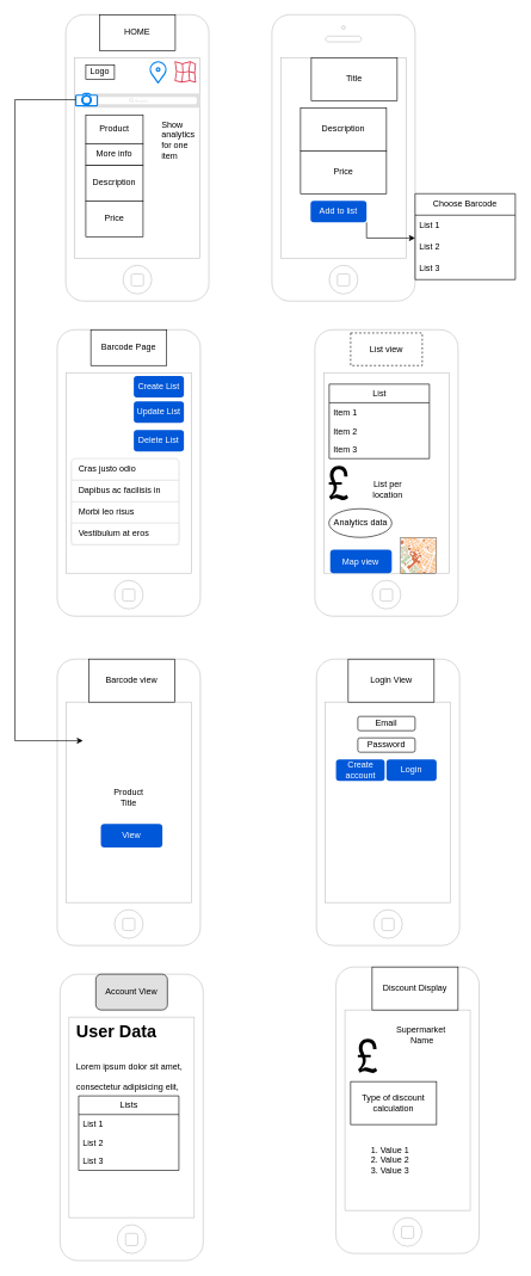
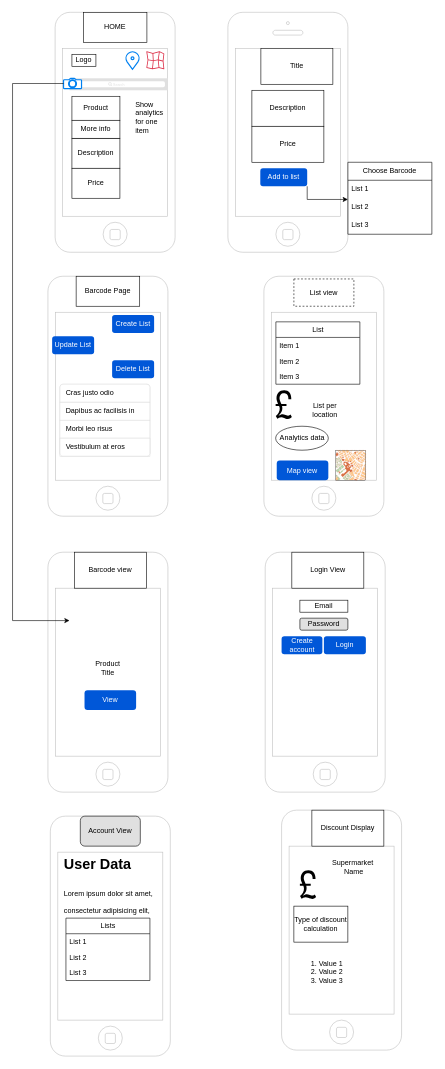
  <mxCell id="0" />
  <mxCell id="1" parent="0" />
  <mxCell id="2" value="" style="html=1;verticalLabelPosition=bottom;labelBackgroundColor=#ffffff;verticalAlign=top;shadow=0;dashed=0;strokeWidth=1;shape=mxgraph.ios7.misc.iphone;strokeColor=#c0c0c0;" vertex="1" parent="1"><mxGeometry x="91" y="20" width="200" height="400" as="geometry" /></mxCell>
  <mxCell id="3" value="" style="shape=rect;fillColor=#e0e0e0;strokeColor=none;" vertex="1" parent="1"><mxGeometry x="115" y="130" width="164" height="20" as="geometry" /></mxCell>
  <mxCell id="4" value="" style="html=1;strokeWidth=1;shadow=0;dashed=0;shape=mxgraph.ios7ui.marginRect;rx=3;ry=3;rectMargin=5;strokeColor=none;" vertex="1" parent="3"><mxGeometry width="164" height="20" as="geometry" /></mxCell>
  <mxCell id="5" value="Search" style="shape=mxgraph.ios7.icons.looking_glass;strokeColor=#e0e0e0;fillColor=none;fontColor=#e0e0e0;labelPosition=right;verticalLabelPosition=middle;align=left;verticalAlign=middle;fontSize=6;fontStyle=0;spacingTop=2;sketch=0;html=1;" vertex="1" parent="3"><mxGeometry x="0.5" y="0.5" width="6" height="6" relative="1" as="geometry"><mxPoint x="-17" y="-3" as="offset" /></mxGeometry></mxCell>
  <mxCell id="6" value="" style="html=1;verticalLabelPosition=bottom;align=center;labelBackgroundColor=#ffffff;verticalAlign=top;strokeWidth=2;strokeColor=#0080F0;shadow=0;dashed=0;shape=mxgraph.ios7.icons.camera;" vertex="1" parent="3"><mxGeometry x="-10" width="30" height="17.4" as="geometry" /></mxCell>
  <mxCell id="7" value="Product" style="rounded=0;whiteSpace=wrap;html=1;" vertex="1" parent="1"><mxGeometry x="119" y="160" width="80" height="40" as="geometry" /></mxCell>
  <mxCell id="8" value="Description&lt;br&gt;" style="rounded=0;whiteSpace=wrap;html=1;" vertex="1" parent="1"><mxGeometry x="119" y="230" width="80" height="50" as="geometry" /></mxCell>
  <mxCell id="9" value="Price" style="rounded=0;whiteSpace=wrap;html=1;" vertex="1" parent="1"><mxGeometry x="119" y="280" width="80" height="50" as="geometry" /></mxCell>
  <mxCell id="10" value="" style="sketch=0;outlineConnect=0;fontColor=#232F3E;gradientColor=none;fillColor=#DD344C;strokeColor=none;dashed=0;verticalLabelPosition=bottom;verticalAlign=top;align=center;html=1;fontSize=12;fontStyle=0;aspect=fixed;shape=mxgraph.aws4.location_service_map;" vertex="1" parent="1"><mxGeometry x="243" y="85" width="30" height="30" as="geometry" /></mxCell>
  <mxCell id="11" value="More info" style="rounded=0;whiteSpace=wrap;html=1;" vertex="1" parent="1"><mxGeometry x="119" y="200" width="80" height="30" as="geometry" /></mxCell>
  <mxCell id="12" value="Logo" style="rounded=0;whiteSpace=wrap;html=1;" vertex="1" parent="1"><mxGeometry x="119" y="90" width="40" height="20" as="geometry" /></mxCell>
  <mxCell id="13" value="" style="html=1;verticalLabelPosition=bottom;align=center;labelBackgroundColor=#ffffff;verticalAlign=top;strokeWidth=2;strokeColor=#0080F0;shadow=0;dashed=0;shape=mxgraph.ios7.icons.location;" vertex="1" parent="1"><mxGeometry x="208" y="85" width="24" height="30" as="geometry" /></mxCell>
  <mxCell id="14" value="" style="html=1;verticalLabelPosition=bottom;labelBackgroundColor=#ffffff;verticalAlign=top;shadow=0;dashed=0;strokeWidth=1;shape=mxgraph.ios7.misc.iphone;strokeColor=#c0c0c0;" vertex="1" parent="1"><mxGeometry x="379" y="20" width="200" height="400" as="geometry" /></mxCell>
  <mxCell id="15" value="Title" style="rounded=0;whiteSpace=wrap;html=1;" vertex="1" parent="1"><mxGeometry x="434" y="80" width="120" height="60" as="geometry" /></mxCell>
  <mxCell id="16" value="Description" style="rounded=0;whiteSpace=wrap;html=1;" vertex="1" parent="1"><mxGeometry x="419" y="150" width="120" height="60" as="geometry" /></mxCell>
  <mxCell id="17" value="Price" style="rounded=0;whiteSpace=wrap;html=1;" vertex="1" parent="1"><mxGeometry x="419" y="210" width="120" height="60" as="geometry" /></mxCell>
  <mxCell id="18" value="" style="html=1;verticalLabelPosition=bottom;labelBackgroundColor=#ffffff;verticalAlign=top;shadow=0;dashed=0;strokeWidth=1;shape=mxgraph.ios7.misc.iphone;strokeColor=#c0c0c0;" vertex="1" parent="1"><mxGeometry x="79" y="460" width="200" height="400" as="geometry" /></mxCell>
  <mxCell id="19" value="Create List" style="rounded=1;fillColor=#0057D8;strokeColor=none;html=1;whiteSpace=wrap;fontColor=#ffffff;align=center;verticalAlign=middle;fontStyle=0;fontSize=12;sketch=0;" vertex="1" parent="1"><mxGeometry x="186" y="524.5" width="70" height="30" as="geometry" /></mxCell>
  <mxCell id="20" value="HOME" style="rounded=0;whiteSpace=wrap;html=1;" vertex="1" parent="1"><mxGeometry x="138" y="20" width="106" height="50" as="geometry" /></mxCell>
  <mxCell id="21" value="Barcode Page" style="rounded=0;whiteSpace=wrap;html=1;" vertex="1" parent="1"><mxGeometry x="126" y="460" width="106" height="50" as="geometry" /></mxCell>
  <mxCell id="22" value="Add to list" style="rounded=1;fillColor=#0057D8;strokeColor=none;html=1;whiteSpace=wrap;fontColor=#ffffff;align=center;verticalAlign=middle;fontStyle=0;fontSize=12;sketch=0;" vertex="1" parent="1"><mxGeometry x="433" y="280" width="78.18" height="30" as="geometry" /></mxCell>
- <mxCell id="23" value="Update List" style="rounded=1;fillColor=#0057D8;strokeColor=none;html=1;whiteSpace=wrap;fontColor=#ffffff;align=center;verticalAlign=middle;fontStyle=0;fontSize=12;sketch=0;" vertex="1" parent="1"><mxGeometry x="186" y="560" width="70" height="30" as="geometry" /></mxCell>
+ <mxCell id="23" value="Update List" style="rounded=1;fillColor=#0057D8;strokeColor=none;html=1;whiteSpace=wrap;fontColor=#ffffff;align=center;verticalAlign=middle;fontStyle=0;fontSize=12;sketch=0;" vertex="1" parent="1"><mxGeometry x="86" y="560" width="70" height="30" as="geometry" /></mxCell>
  <mxCell id="24" value="Delete List" style="rounded=1;fillColor=#0057D8;strokeColor=none;html=1;whiteSpace=wrap;fontColor=#ffffff;align=center;verticalAlign=middle;fontStyle=0;fontSize=12;sketch=0;" vertex="1" parent="1"><mxGeometry x="186" y="600" width="70" height="30" as="geometry" /></mxCell>
  <mxCell id="25" value="" style="html=1;shadow=0;dashed=0;shape=mxgraph.bootstrap.rrect;rSize=5;strokeColor=#DFDFDF;html=1;whiteSpace=wrap;fillColor=#FFFFFF;fontColor=#000000;" vertex="1" parent="1"><mxGeometry x="99" y="640" width="150" height="120" as="geometry" /></mxCell>
  <mxCell id="26" value="Cras justo odio" style="strokeColor=inherit;fillColor=inherit;gradientColor=inherit;fontColor=inherit;html=1;shadow=0;dashed=0;shape=mxgraph.bootstrap.topButton;rSize=5;perimeter=none;whiteSpace=wrap;resizeWidth=1;align=left;spacing=10;" vertex="1" parent="25"><mxGeometry width="150" height="30" relative="1" as="geometry" /></mxCell>
  <mxCell id="27" value="Dapibus ac facilisis in" style="strokeColor=inherit;fillColor=inherit;gradientColor=inherit;fontColor=inherit;html=1;shadow=0;dashed=0;perimeter=none;whiteSpace=wrap;resizeWidth=1;align=left;spacing=10;" vertex="1" parent="25"><mxGeometry width="150" height="30" relative="1" as="geometry"><mxPoint y="30" as="offset" /></mxGeometry></mxCell>
  <mxCell id="28" value="Morbi leo risus" style="strokeColor=inherit;fillColor=inherit;gradientColor=inherit;fontColor=inherit;html=1;shadow=0;dashed=0;perimeter=none;whiteSpace=wrap;resizeWidth=1;align=left;spacing=10;" vertex="1" parent="25"><mxGeometry width="150" height="30" relative="1" as="geometry"><mxPoint y="60" as="offset" /></mxGeometry></mxCell>
  <mxCell id="29" value="Porta ac consectetur ac" style="strokeColor=inherit;fillColor=inherit;gradientColor=inherit;fontColor=inherit;html=1;shadow=0;dashed=0;perimeter=none;whiteSpace=wrap;resizeWidth=1;align=left;spacing=10;" vertex="1" parent="25"><mxGeometry width="150" height="30" relative="1" as="geometry"><mxPoint y="90" as="offset" /></mxGeometry></mxCell>
  <mxCell id="30" value="Vestibulum at eros" style="strokeColor=inherit;fillColor=inherit;gradientColor=inherit;fontColor=inherit;html=1;shadow=0;dashed=0;shape=mxgraph.bootstrap.bottomButton;rSize=5;perimeter=none;whiteSpace=wrap;resizeWidth=1;resizeHeight=0;align=left;spacing=10;" vertex="1" parent="25"><mxGeometry y="1" width="150" height="30" relative="1" as="geometry"><mxPoint y="-30" as="offset" /></mxGeometry></mxCell>
  <mxCell id="31" value="Choose Barcode" style="swimlane;fontStyle=0;childLayout=stackLayout;horizontal=1;startSize=30;horizontalStack=0;resizeParent=1;resizeParentMax=0;resizeLast=0;collapsible=1;marginBottom=0;whiteSpace=wrap;html=1;" vertex="1" parent="1"><mxGeometry x="579" y="270" width="140" height="120" as="geometry" /></mxCell>
  <mxCell id="32" value="List 1" style="text;strokeColor=none;fillColor=none;align=left;verticalAlign=middle;spacingLeft=4;spacingRight=4;overflow=hidden;points=[[0,0.5],[1,0.5]];portConstraint=eastwest;rotatable=0;whiteSpace=wrap;html=1;" vertex="1" parent="31"><mxGeometry y="30" width="140" height="30" as="geometry" /></mxCell>
  <mxCell id="33" value="List 2" style="text;strokeColor=none;fillColor=none;align=left;verticalAlign=middle;spacingLeft=4;spacingRight=4;overflow=hidden;points=[[0,0.5],[1,0.5]];portConstraint=eastwest;rotatable=0;whiteSpace=wrap;html=1;" vertex="1" parent="31"><mxGeometry y="60" width="140" height="30" as="geometry" /></mxCell>
  <mxCell id="34" value="List 3" style="text;strokeColor=none;fillColor=none;align=left;verticalAlign=middle;spacingLeft=4;spacingRight=4;overflow=hidden;points=[[0,0.5],[1,0.5]];portConstraint=eastwest;rotatable=0;whiteSpace=wrap;html=1;" vertex="1" parent="31"><mxGeometry y="90" width="140" height="30" as="geometry" /></mxCell>
  <mxCell id="35" style="edgeStyle=orthogonalEdgeStyle;rounded=0;orthogonalLoop=1;jettySize=auto;html=1;exitX=1;exitY=1;exitDx=0;exitDy=0;entryX=0;entryY=1.067;entryDx=0;entryDy=0;entryPerimeter=0;" edge="1" parent="1" source="22" target="32"><mxGeometry relative="1" as="geometry" /></mxCell>
  <mxCell id="36" value="" style="html=1;verticalLabelPosition=bottom;labelBackgroundColor=#ffffff;verticalAlign=top;shadow=0;dashed=0;strokeWidth=1;shape=mxgraph.ios7.misc.iphone;strokeColor=#c0c0c0;" vertex="1" parent="1"><mxGeometry x="439" y="460" width="200" height="400" as="geometry" /></mxCell>
  <mxCell id="37" value="List view" style="rounded=0;whiteSpace=wrap;html=1;dashed=1;" vertex="1" parent="1"><mxGeometry x="489" y="464.5" width="100" height="45.5" as="geometry" /></mxCell>
  <mxCell id="38" value="List" style="swimlane;fontStyle=0;childLayout=stackLayout;horizontal=1;startSize=26;fillColor=none;horizontalStack=0;resizeParent=1;resizeParentMax=0;resizeLast=0;collapsible=1;marginBottom=0;html=1;" vertex="1" parent="1"><mxGeometry x="459" y="536" width="140" height="104" as="geometry" /></mxCell>
  <mxCell id="39" value="Item 1" style="text;strokeColor=none;fillColor=none;align=left;verticalAlign=top;spacingLeft=4;spacingRight=4;overflow=hidden;rotatable=0;points=[[0,0.5],[1,0.5]];portConstraint=eastwest;whiteSpace=wrap;html=1;" vertex="1" parent="38"><mxGeometry y="26" width="140" height="26" as="geometry" /></mxCell>
  <mxCell id="40" value="Item 2" style="text;strokeColor=none;fillColor=none;align=left;verticalAlign=top;spacingLeft=4;spacingRight=4;overflow=hidden;rotatable=0;points=[[0,0.5],[1,0.5]];portConstraint=eastwest;whiteSpace=wrap;html=1;" vertex="1" parent="38"><mxGeometry y="52" width="140" height="26" as="geometry" /></mxCell>
  <mxCell id="41" value="Item 3" style="text;strokeColor=none;fillColor=none;align=left;verticalAlign=top;spacingLeft=4;spacingRight=4;overflow=hidden;rotatable=0;points=[[0,0.5],[1,0.5]];portConstraint=eastwest;whiteSpace=wrap;html=1;" vertex="1" parent="38"><mxGeometry y="78" width="140" height="26" as="geometry" /></mxCell>
  <mxCell id="42" value="" style="shape=mxgraph.signs.travel.pound;html=1;pointerEvents=1;fillColor=#000000;strokeColor=none;verticalLabelPosition=bottom;verticalAlign=top;align=center;" vertex="1" parent="1"><mxGeometry x="458.59" y="650" width="27" height="48" as="geometry" /></mxCell>
  <mxCell id="43" value="List per location" style="text;html=1;strokeColor=none;fillColor=none;align=center;verticalAlign=middle;whiteSpace=wrap;rounded=0;" vertex="1" parent="1"><mxGeometry x="511.18" y="668" width="60" height="30" as="geometry" /></mxCell>
  <mxCell id="44" value="Analytics data" style="ellipse;whiteSpace=wrap;html=1;" vertex="1" parent="1"><mxGeometry x="458.59" y="710" width="87.82" height="40" as="geometry" /></mxCell>
  <mxCell id="45" value="" style="verticalLabelPosition=bottom;shadow=0;dashed=0;align=center;html=1;verticalAlign=top;strokeWidth=1;shape=mxgraph.mockup.misc.map;" vertex="1" parent="1"><mxGeometry x="559" y="750" width="50" height="50" as="geometry" /></mxCell>
  <mxCell id="46" value="Map view" style="rounded=1;fillColor=#0057D8;strokeColor=none;html=1;whiteSpace=wrap;fontColor=#ffffff;align=center;verticalAlign=middle;fontStyle=0;fontSize=12;sketch=0;" vertex="1" parent="1"><mxGeometry x="460.41" y="767" width="86" height="33" as="geometry" /></mxCell>
  <mxCell id="47" value="Show analytics for one item" style="text;strokeColor=none;fillColor=none;align=left;verticalAlign=top;spacingLeft=4;spacingRight=4;overflow=hidden;rotatable=0;points=[[0,0.5],[1,0.5]];portConstraint=eastwest;whiteSpace=wrap;html=1;" vertex="1" parent="1"><mxGeometry x="219" y="160" width="60" height="76" as="geometry" /></mxCell>
  <mxCell id="48" value="" style="html=1;verticalLabelPosition=bottom;labelBackgroundColor=#ffffff;verticalAlign=top;shadow=0;dashed=0;strokeWidth=1;shape=mxgraph.ios7.misc.iphone;strokeColor=#c0c0c0;" vertex="1" parent="1"><mxGeometry x="79" y="920" width="200" height="400" as="geometry" /></mxCell>
  <mxCell id="49" value="Barcode view" style="rounded=0;whiteSpace=wrap;html=1;" vertex="1" parent="1"><mxGeometry x="123" y="920" width="120" height="60" as="geometry" /></mxCell>
  <mxCell id="50" value="" style="shape=image;html=1;verticalAlign=top;verticalLabelPosition=bottom;labelBackgroundColor=#ffffff;imageAspect=0;aspect=fixed;image=https://cdn4.iconfinder.com/data/icons/ionicons/512/icon-ios7-camera-outline-128.png" vertex="1" parent="1"><mxGeometry x="115" y="970" width="128" height="128" as="geometry" /></mxCell>
  <mxCell id="51" value="Product Title" style="text;html=1;strokeColor=none;fillColor=none;align=center;verticalAlign=middle;whiteSpace=wrap;rounded=0;" vertex="1" parent="1"><mxGeometry x="149" y="1098" width="60" height="30" as="geometry" /></mxCell>
  <mxCell id="52" value="View" style="rounded=1;fillColor=#0057D8;strokeColor=none;html=1;whiteSpace=wrap;fontColor=#ffffff;align=center;verticalAlign=middle;fontStyle=0;fontSize=12;sketch=0;" vertex="1" parent="1"><mxGeometry x="140" y="1150" width="86" height="33" as="geometry" /></mxCell>
  <mxCell id="53" style="edgeStyle=orthogonalEdgeStyle;rounded=0;orthogonalLoop=1;jettySize=auto;html=1;" edge="1" parent="1" source="6" target="50"><mxGeometry relative="1" as="geometry"><mxPoint x="19" y="1071" as="targetPoint" /><Array as="points"><mxPoint x="20" y="139" /><mxPoint x="20" y="1034" /></Array></mxGeometry></mxCell>
  <mxCell id="54" value="" style="html=1;verticalLabelPosition=bottom;labelBackgroundColor=#ffffff;verticalAlign=top;shadow=0;dashed=0;strokeWidth=1;shape=mxgraph.ios7.misc.iphone;strokeColor=#c0c0c0;" vertex="1" parent="1"><mxGeometry x="441.18" y="920" width="200" height="400" as="geometry" /></mxCell>
  <mxCell id="55" value="Login View" style="rounded=0;whiteSpace=wrap;html=1;" vertex="1" parent="1"><mxGeometry x="485.59" y="920" width="120" height="60" as="geometry" /></mxCell>
- <mxCell id="56" value="Email" style="rounded=1;whiteSpace=wrap;html=1;" vertex="1" parent="1"><mxGeometry x="499" y="1000" width="80" height="20" as="geometry" /></mxCell>
- <mxCell id="57" value="Password" style="rounded=1;whiteSpace=wrap;html=1;" vertex="1" parent="1"><mxGeometry x="499" y="1030" width="80" height="20" as="geometry" /></mxCell>
+ <mxCell id="56" value="Email" style="whiteSpace=wrap;html=1;rounded=0;" vertex="1" parent="1"><mxGeometry x="499" y="1000" width="80" height="20" as="geometry" /></mxCell>
+ <mxCell id="57" value="Password" style="rounded=1;whiteSpace=wrap;html=1;fillColor=#e0e0e0;" vertex="1" parent="1"><mxGeometry x="499" y="1030" width="80" height="20" as="geometry" /></mxCell>
  <mxCell id="58" value="Create account" style="rounded=1;fillColor=#0057D8;strokeColor=none;html=1;whiteSpace=wrap;fontColor=#ffffff;align=center;verticalAlign=middle;fontStyle=0;fontSize=12;sketch=0;" vertex="1" parent="1"><mxGeometry x="468.5" y="1060" width="68" height="30" as="geometry" /></mxCell>
  <mxCell id="59" value="Login" style="rounded=1;fillColor=#0057D8;strokeColor=none;html=1;whiteSpace=wrap;fontColor=#ffffff;align=center;verticalAlign=middle;fontStyle=0;fontSize=12;sketch=0;" vertex="1" parent="1"><mxGeometry x="539" y="1060" width="70" height="30" as="geometry" /></mxCell>
  <mxCell id="60" value="" style="html=1;verticalLabelPosition=bottom;labelBackgroundColor=#ffffff;verticalAlign=top;shadow=0;dashed=0;strokeWidth=1;shape=mxgraph.ios7.misc.iphone;strokeColor=#c0c0c0;" vertex="1" parent="1"><mxGeometry x="83" y="1360" width="200" height="400" as="geometry" /></mxCell>
  <mxCell id="61" value="Account View" style="rounded=1;whiteSpace=wrap;html=1;fillColor=#e0e0e0;" vertex="1" parent="1"><mxGeometry x="133" y="1360" width="100" height="50" as="geometry" /></mxCell>
  <mxCell id="62" value="&lt;h1&gt;User Data&lt;/h1&gt;&lt;h1&gt;&lt;span style=&quot;font-size: 12px; font-weight: normal;&quot;&gt;Lorem ipsum dolor sit amet, consectetur adipisicing elit, sed do eiusmod tempor incididunt ut labore et dolore magna aliqua.&lt;/span&gt;&lt;br&gt;&lt;/h1&gt;" style="text;html=1;strokeColor=none;fillColor=none;spacing=5;spacingTop=-20;whiteSpace=wrap;overflow=hidden;rounded=0;" vertex="1" parent="1"><mxGeometry x="101" y="1420" width="168" height="120" as="geometry" /></mxCell>
  <mxCell id="63" value="Lists" style="swimlane;fontStyle=0;childLayout=stackLayout;horizontal=1;startSize=26;fillColor=none;horizontalStack=0;resizeParent=1;resizeParentMax=0;resizeLast=0;collapsible=1;marginBottom=0;html=1;" vertex="1" parent="1"><mxGeometry x="109" y="1530" width="140" height="104" as="geometry" /></mxCell>
  <mxCell id="64" value="List 1&amp;nbsp;" style="text;strokeColor=none;fillColor=none;align=left;verticalAlign=top;spacingLeft=4;spacingRight=4;overflow=hidden;rotatable=0;points=[[0,0.5],[1,0.5]];portConstraint=eastwest;whiteSpace=wrap;html=1;" vertex="1" parent="63"><mxGeometry y="26" width="140" height="26" as="geometry" /></mxCell>
  <mxCell id="65" value="List 2" style="text;strokeColor=none;fillColor=none;align=left;verticalAlign=top;spacingLeft=4;spacingRight=4;overflow=hidden;rotatable=0;points=[[0,0.5],[1,0.5]];portConstraint=eastwest;whiteSpace=wrap;html=1;" vertex="1" parent="63"><mxGeometry y="52" width="140" height="26" as="geometry" /></mxCell>
  <mxCell id="66" value="List 3" style="text;strokeColor=none;fillColor=none;align=left;verticalAlign=top;spacingLeft=4;spacingRight=4;overflow=hidden;rotatable=0;points=[[0,0.5],[1,0.5]];portConstraint=eastwest;whiteSpace=wrap;html=1;" vertex="1" parent="63"><mxGeometry y="78" width="140" height="26" as="geometry" /></mxCell>
  <mxCell id="67" value="" style="html=1;verticalLabelPosition=bottom;labelBackgroundColor=#ffffff;verticalAlign=top;shadow=0;dashed=0;strokeWidth=1;shape=mxgraph.ios7.misc.iphone;strokeColor=#c0c0c0;" vertex="1" parent="1"><mxGeometry x="468.5" y="1350" width="200" height="400" as="geometry" /></mxCell>
  <mxCell id="68" value="Discount Display" style="rounded=0;whiteSpace=wrap;html=1;" vertex="1" parent="1"><mxGeometry x="519" y="1350" width="120" height="60" as="geometry" /></mxCell>
  <mxCell id="69" value="" style="shape=mxgraph.signs.travel.pound;html=1;pointerEvents=1;fillColor=#000000;strokeColor=none;verticalLabelPosition=bottom;verticalAlign=top;align=center;" vertex="1" parent="1"><mxGeometry x="499" y="1450" width="27" height="48" as="geometry" /></mxCell>
- <mxCell id="70" value="Type of discount calculation" style="rounded=0;whiteSpace=wrap;html=1;" vertex="1" parent="1"><mxGeometry x="489" y="1510" width="120" height="60" as="geometry" /></mxCell>
+ <mxCell id="70" value="Type of discount calculation" style="rounded=0;whiteSpace=wrap;html=1;" vertex="1" parent="1"><mxGeometry x="489" y="1510" width="90" height="60" as="geometry" /></mxCell>
  <mxCell id="71" value="Supermarket&amp;nbsp;&lt;br&gt;Name" style="text;html=1;strokeColor=none;fillColor=none;align=center;verticalAlign=middle;whiteSpace=wrap;rounded=0;" vertex="1" parent="1"><mxGeometry x="559" y="1430" width="60" height="30" as="geometry" /></mxCell>
  <mxCell id="72" value="&lt;ol&gt;&lt;li&gt;Value 1&lt;/li&gt;&lt;li&gt;Value 2&lt;/li&gt;&lt;li&gt;Value 3&lt;/li&gt;&lt;/ol&gt;" style="text;strokeColor=none;fillColor=none;html=1;whiteSpace=wrap;verticalAlign=middle;overflow=hidden;" vertex="1" parent="1"><mxGeometry x="489" y="1580" width="100" height="80" as="geometry" /></mxCell>
